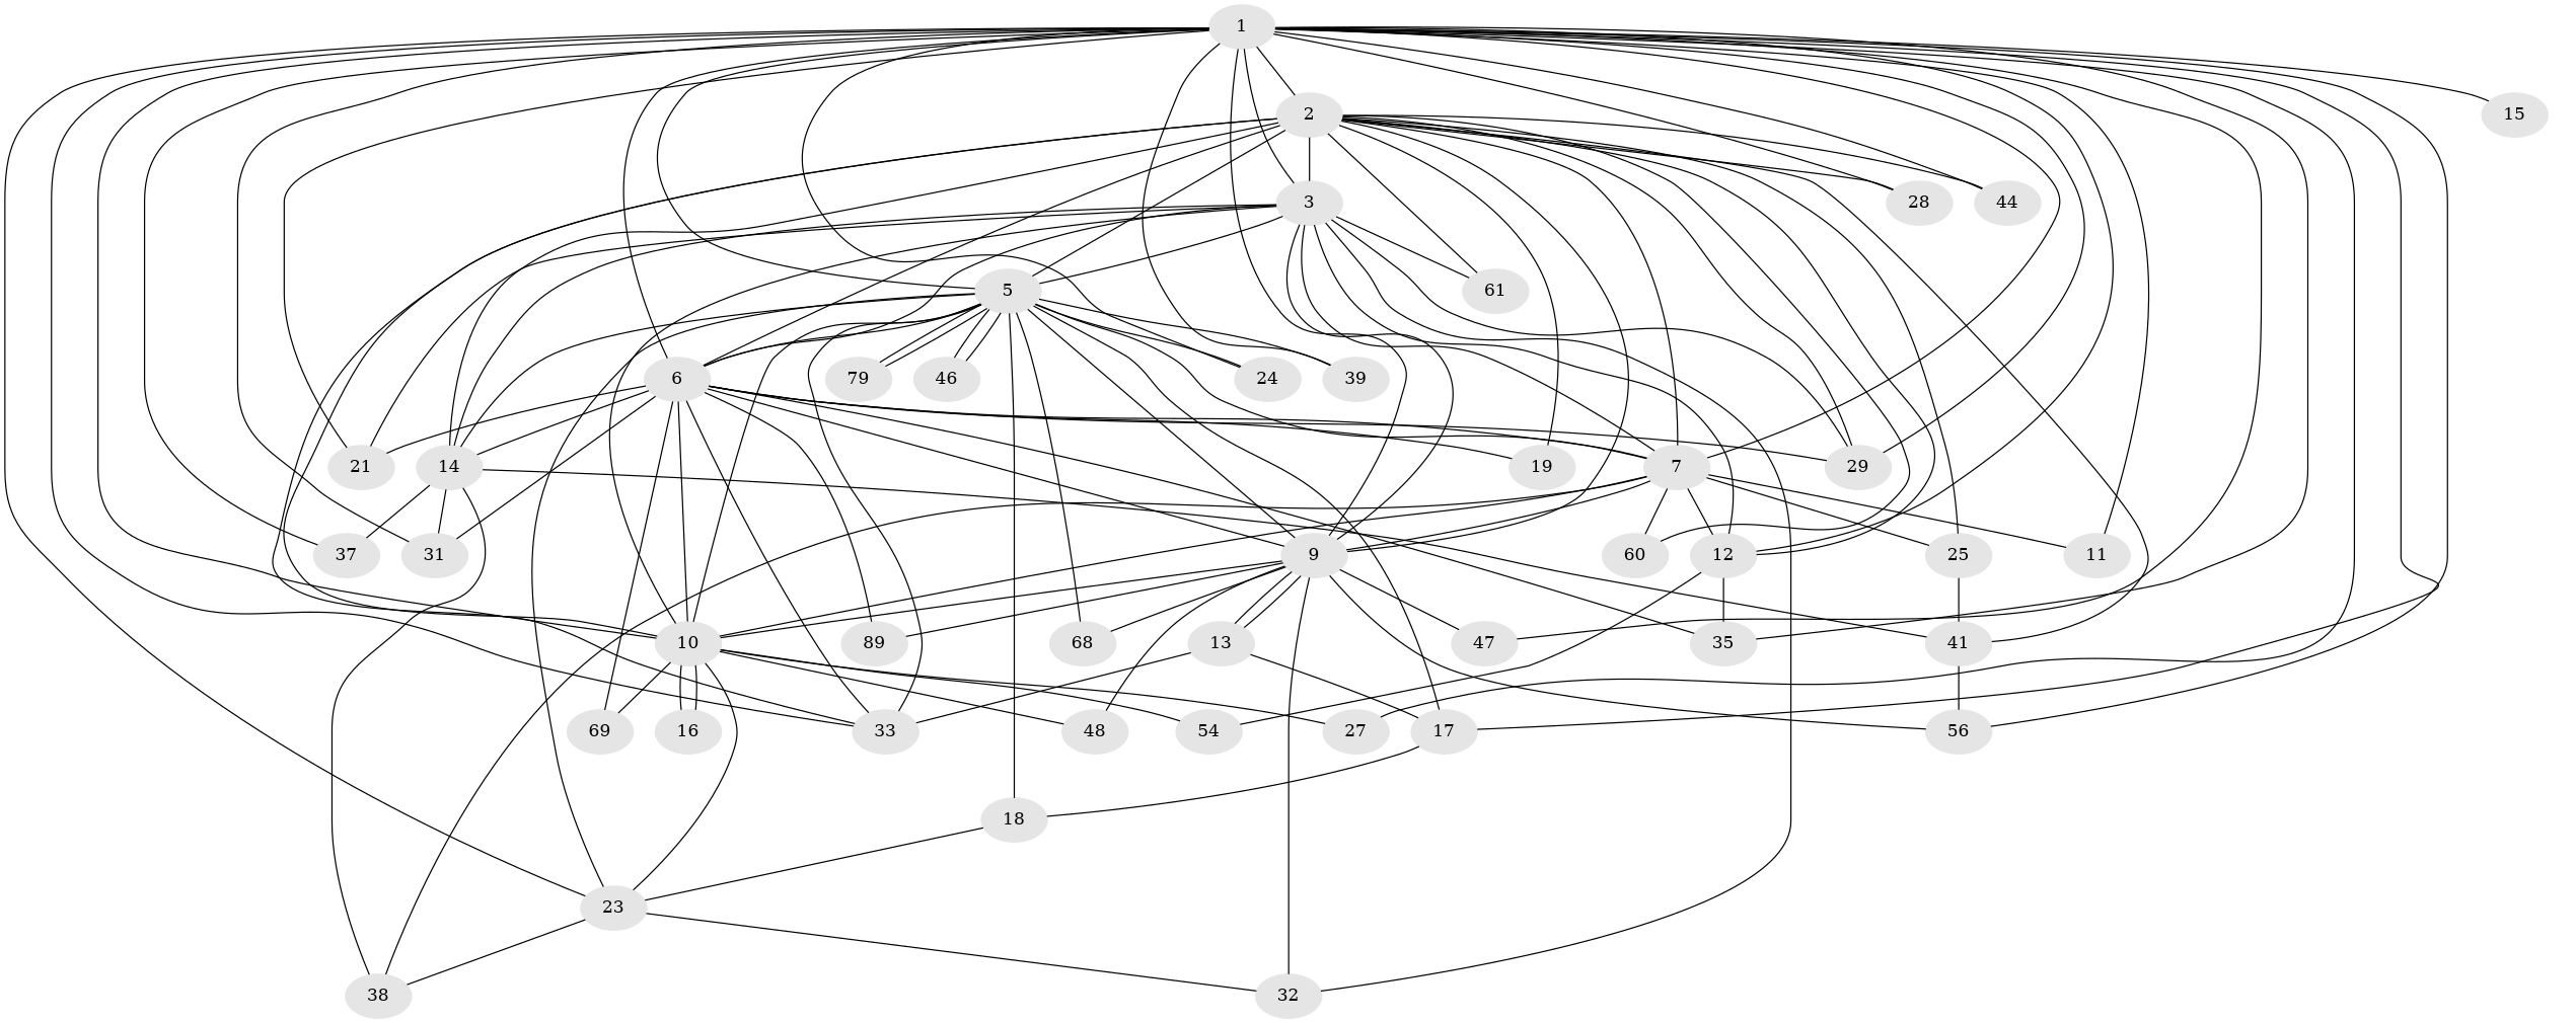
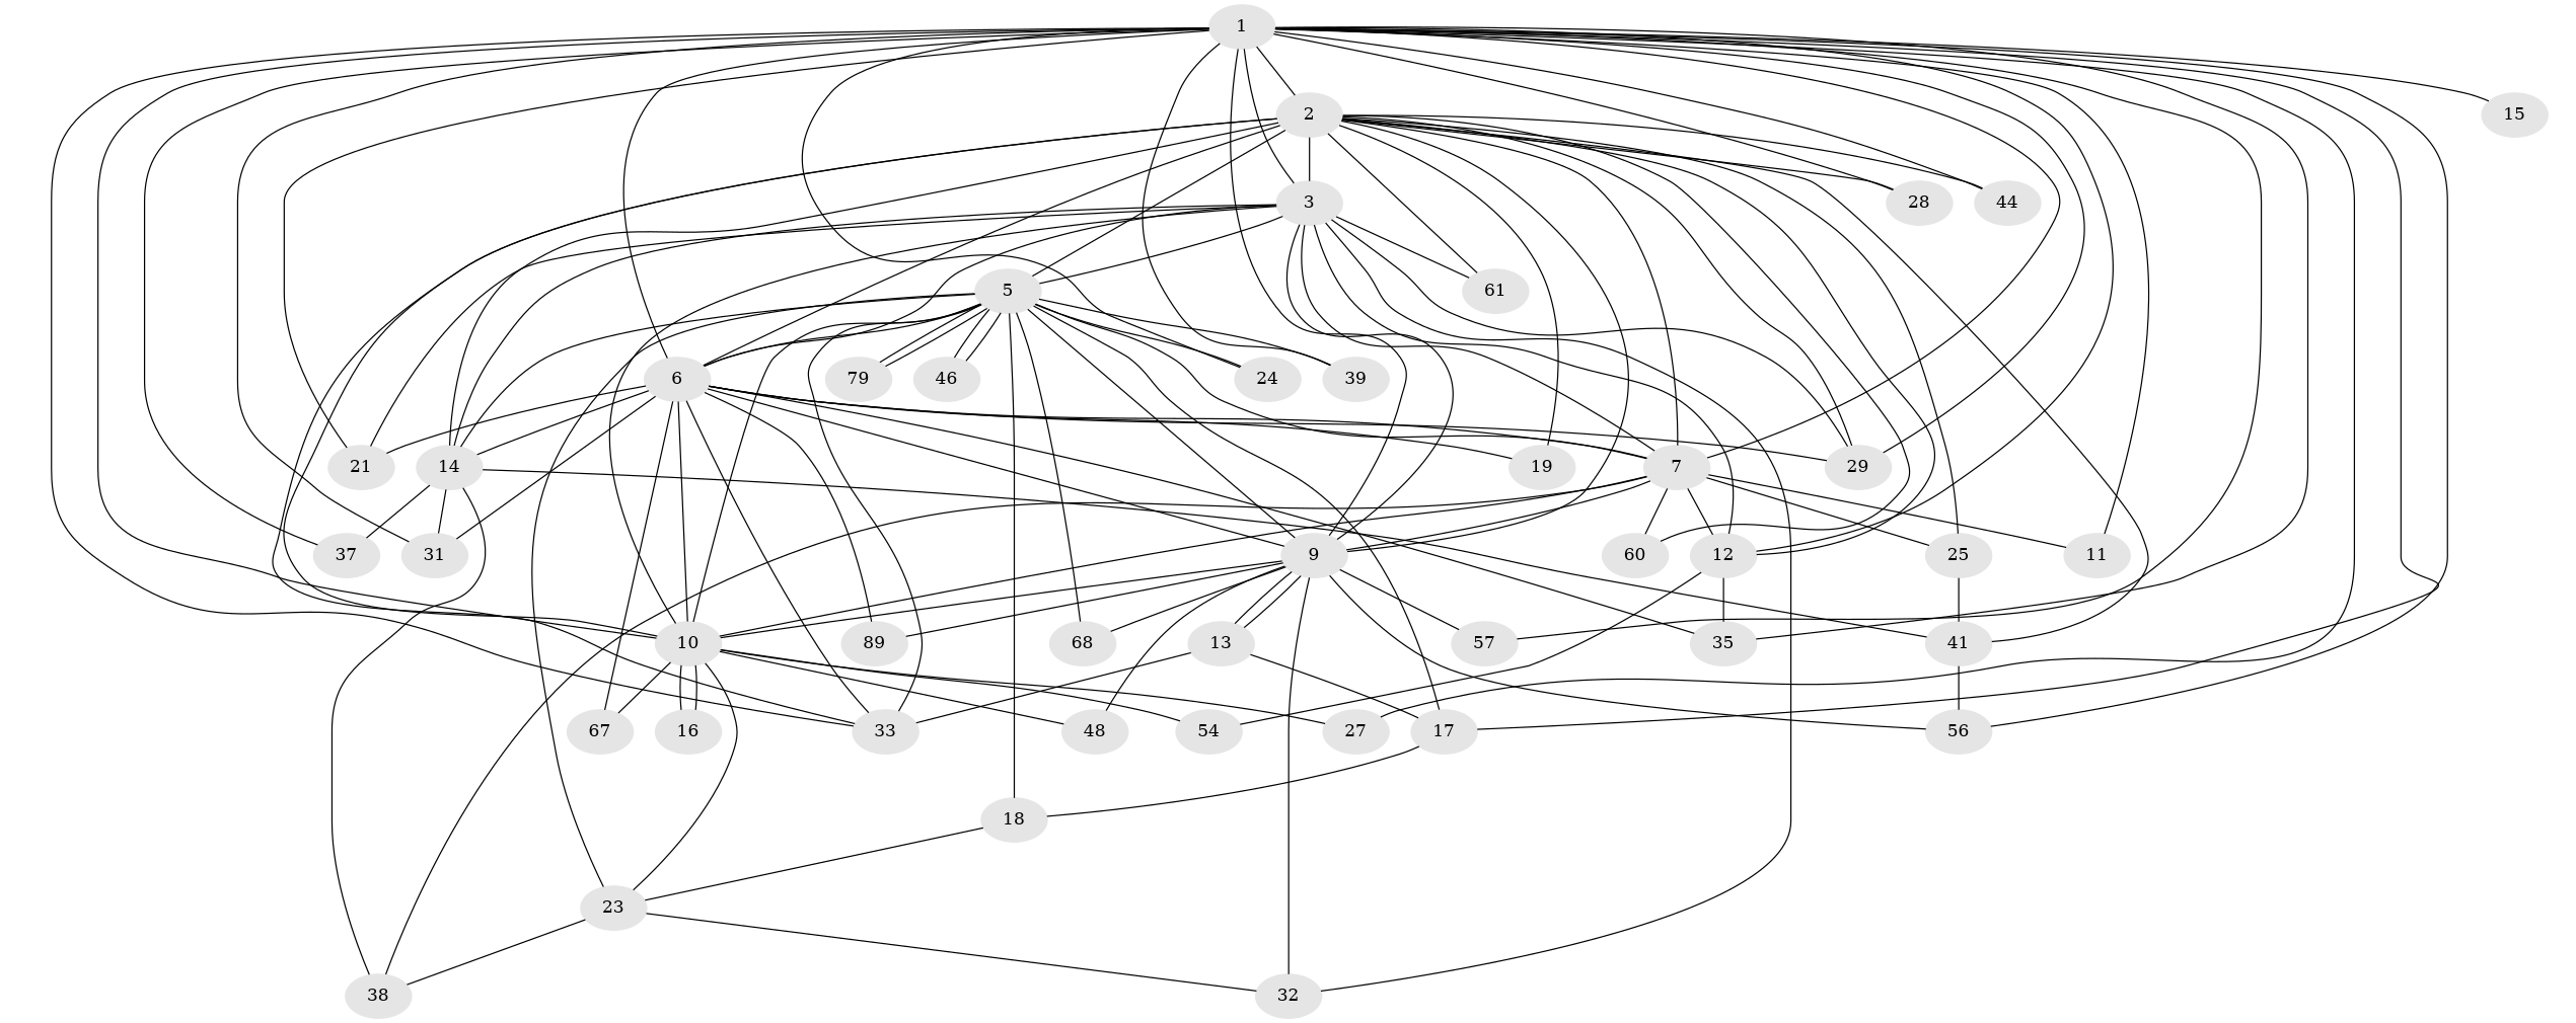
  graph {
    node [color=gray90 style=filled]
    1 [super="+4+47"]
    2 [super="+8+34+20+66+46+51"]
    3
    5 [super="+30"]
    6
    7
    9 [super="+22+80+83+70+69"]
    10 [super="+63"]
    11
    12 [super="+58"]
    15
    17
    21
    23 [super="+26"]
    24 [super="+82"]
    27
    28
    29 [super="+74+75+42"]
    31 [super="+40"]
    33 [super="+71+88+43"]
    35 [super="+65+53"]
    37
    39
    44
    56 [super="+62"]
-   57 [label=47]
+   57
    14 [super="+78"]
    19 [super="+55"]
    25
    41 [super="+50"]
    60
    61
    32
    18
    n35 [label=46]
    68
    79
-   67 [label=69]
+   67
    89
    38 [super="+49"]
    13 [super="+45+73+52"]
    48
    16
    54
    1 -- 2 [weight=6]
    1 -- 3 [weight=2]
-   1 -- 5 [weight=2]
    1 -- 6 [weight=3]
    1 -- 7 [weight=2]
    1 -- 9 [weight=6]
    1 -- 10 [weight=3]
    1 -- 11
    1 -- 12
    1 -- 15 [weight=2]
    1 -- 17
    1 -- 21
-   1 -- 23
    1 -- 24
    1 -- 27
    1 -- 28
    1 -- 29
    1 -- 31 [weight=2]
    1 -- 33
    1 -- 35 [weight=2]
    1 -- 37
    1 -- 39
    1 -- 44
    1 -- 56
    1 -- 57
    2 -- 3 [weight=3]
    2 -- 5 [weight=4]
    2 -- 6 [weight=2]
    2 -- 7 [weight=2]
    2 -- 9 [weight=3]
    2 -- 10 [weight=3]
    2 -- 12
    2 -- 28
    2 -- 29
    2 -- 33
    2 -- 44
    2 -- 14
    2 -- 19
    2 -- 25
    2 -- 41
    2 -- 60
    2 -- 61
    3 -- 5
    3 -- 6
    3 -- 7
    3 -- 9
    3 -- 10
    3 -- 12
    3 -- 21
    3 -- 29
    3 -- 14
    3 -- 61
    3 -- 32
    5 -- 6 [weight=2]
    5 -- 7
    5 -- 9 [weight=2]
    5 -- 10
    5 -- 17
    5 -- 23
    5 -- 24 [weight=2]
    5 -- 33 [weight=2]
    5 -- 39
    5 -- 14
    5 -- 18
    5 -- n35
    5 -- n35
    5 -- 68
    5 -- 79
    5 -- 79
    6 -- 7
    6 -- 9
    6 -- 10
    6 -- 21
    6 -- 29 [weight=2]
    6 -- 31
    6 -- 33
    6 -- 35
    6 -- 14
    6 -- 19
    6 -- 67
    6 -- 89
    7 -- 9
    7 -- 10
    7 -- 11
    7 -- 12
    7 -- 25
    7 -- 60
    7 -- 38
    9 -- 10 [weight=2]
    9 -- 56
    9 -- 57
    9 -- 32
    9 -- 68
    9 -- 89
    9 -- 13 [weight=2]
    9 -- 13
    9 -- 48
    10 -- 23
    10 -- 27
    10 -- 67
    10 -- 48
    10 -- 16
    10 -- 16
    10 -- 54
    12 -- 35
    12 -- 54
    17 -- 18
    23 -- 32
    23 -- 38
    14 -- 31
    14 -- 37
    14 -- 41
    14 -- 38
    25 -- 41
    41 -- 56
    18 -- 23
    13 -- 17
    13 -- 33
  }
